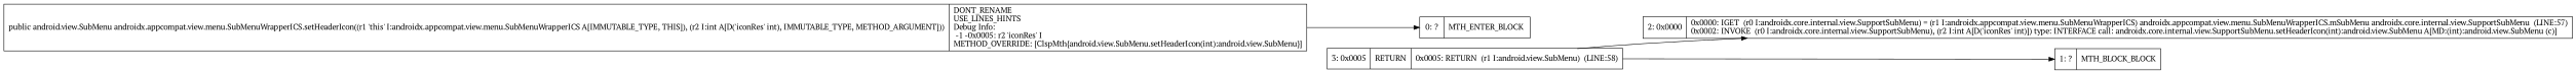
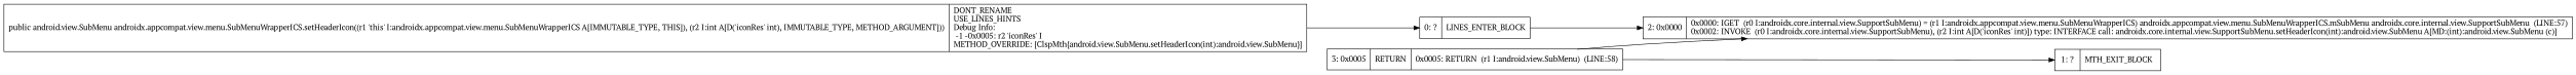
  digraph {
    fontname="PT Serif"
    rankdir=LR
    node [fontname="PT Serif" shape=record]
    edge [fontname="PT Serif"]
-   n1 [label="{0\:\ ?|MTH_ENTER_BLOCK\l}"]
+   n1 [label="{0\:\ ?|LINES_ENTER_BLOCK\l}"]
    n2 [label="{2\:\ 0x0000|0x0000: IGET  (r0 I:androidx.core.internal.view.SupportSubMenu) = (r1 I:androidx.appcompat.view.menu.SubMenuWrapperICS) androidx.appcompat.view.menu.SubMenuWrapperICS.mSubMenu androidx.core.internal.view.SupportSubMenu  (LINE:57)\l0x0002: INVOKE  (r0 I:androidx.core.internal.view.SupportSubMenu), (r2 I:int A[D('iconRes' int)]) type: INTERFACE call: androidx.core.internal.view.SupportSubMenu.setHeaderIcon(int):android.view.SubMenu A[MD:(int):android.view.SubMenu (c)]\l}"]
    n3 [label="{3\:\ 0x0005|RETURN\l|0x0005: RETURN  (r1 I:android.view.SubMenu)  (LINE:58)\l}"]
-   n4 [label="{1\:\ ?|MTH_BLOCK_BLOCK\l}"]
+   n4 [label="{1\:\ ?|MTH_EXIT_BLOCK\l}"]
    n5 [label="{public android.view.SubMenu androidx.appcompat.view.menu.SubMenuWrapperICS.setHeaderIcon((r1 'this' I:androidx.appcompat.view.menu.SubMenuWrapperICS A[IMMUTABLE_TYPE, THIS]), (r2 I:int A[D('iconRes' int), IMMUTABLE_TYPE, METHOD_ARGUMENT]))  | DONT_RENAME\lUSE_LINES_HINTS\lDebug Info:\l  \-1 \-0x0005: r2 'iconRes' I\lMETHOD_OVERRIDE: [ClspMth\{android.view.SubMenu.setHeaderIcon(int):android.view.SubMenu\}]\l}"]
+   n1 -> n2
    n3 -> n2
    n3 -> n4
    n5 -> n1
  }
